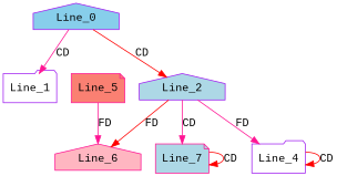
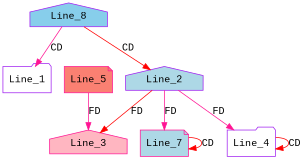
  digraph {
    fontname="Liberation Mono"
    node [color=purple fillcolor=white fontname="Liberation Mono" shape=house style=filled]
    edge [color=deeppink fontname="Liberation Mono"]
-   Line_0 [fillcolor=skyblue]
+   Line_0 [fillcolor=skyblue label=Line_8]
    Line_1 [shape=folder]
    Line_2 [fillcolor=lightblue]
    Line_4 [shape=folder]
-   Line_6 [color=deeppink fillcolor=lightpink]
+   Line_6 [color=deeppink fillcolor=lightpink label=Line_3]
    Line_7 [color=deeppink fillcolor=lightblue shape=note]
    Line_5 [color=deeppink fillcolor=salmon shape=note]
    Line_0 -> Line_1 [label=CD]
    Line_0 -> Line_2 [color=red label=CD]
    Line_2 -> Line_4 [label=FD]
    Line_2 -> Line_6 [color=red label=FD]
-   Line_2 -> Line_7 [label=CD]
+   Line_2 -> Line_7 [label=FD]
    Line_4 -> Line_4 [color=red label=CD]
    Line_7 -> Line_7 [color=red label=CD]
    Line_5 -> Line_6 [label=FD]
  }
